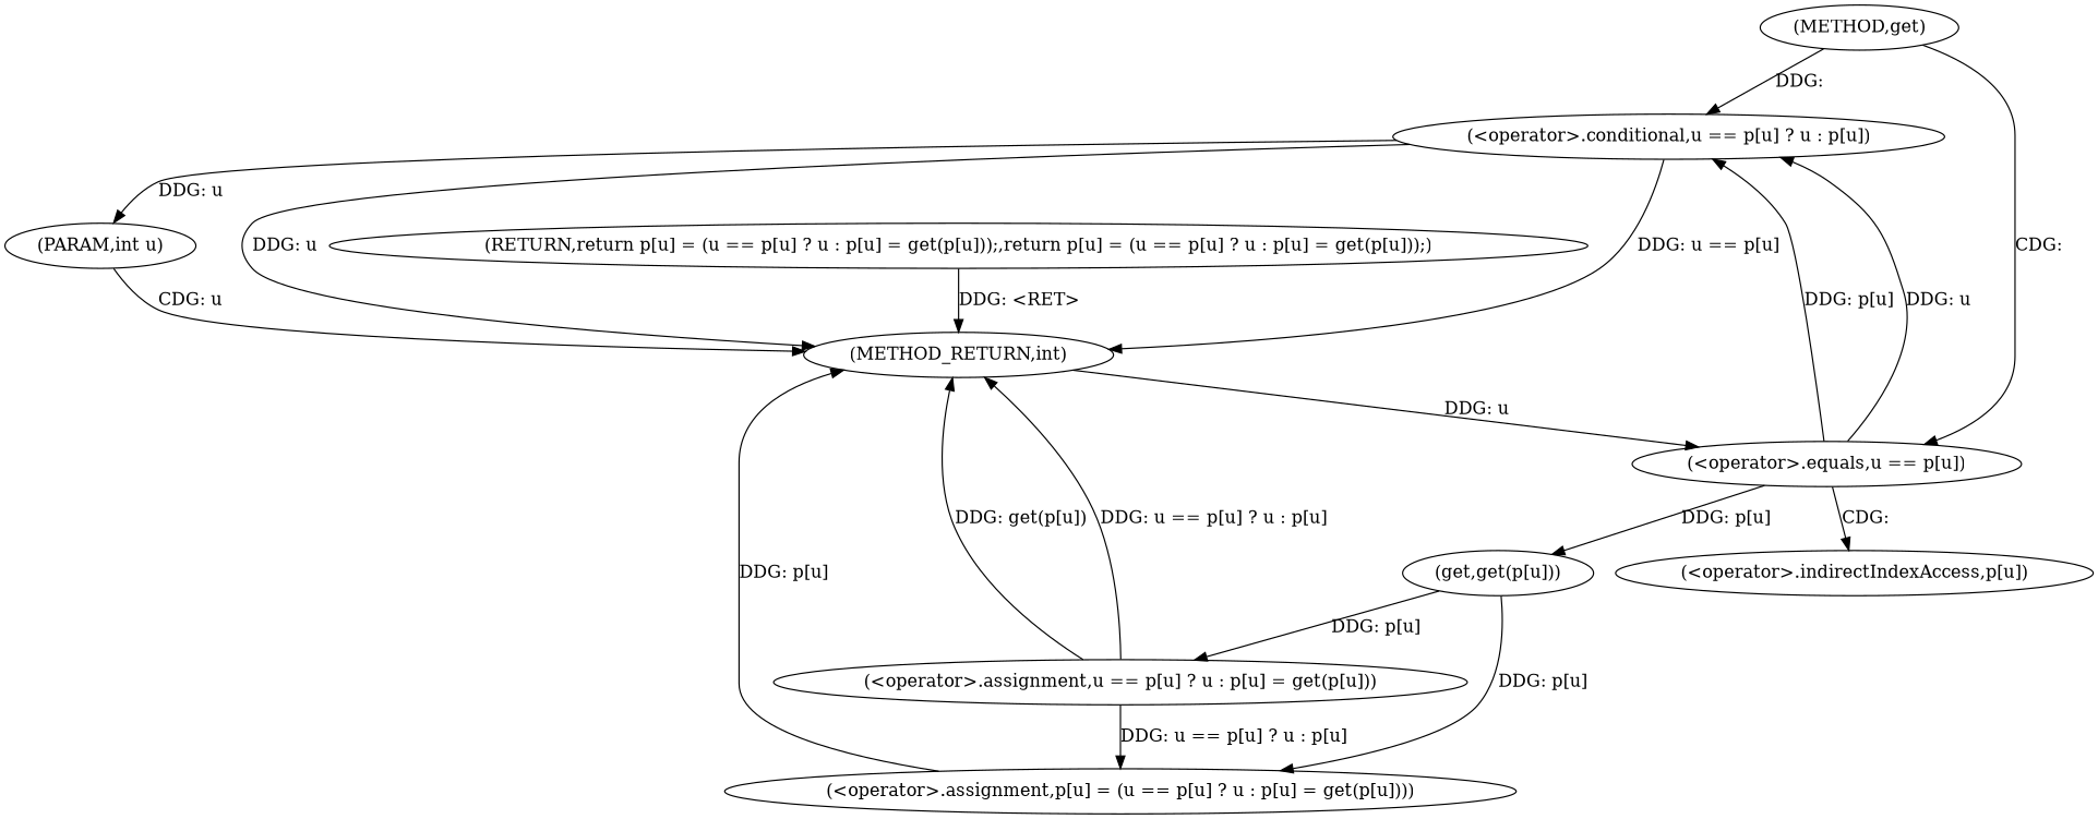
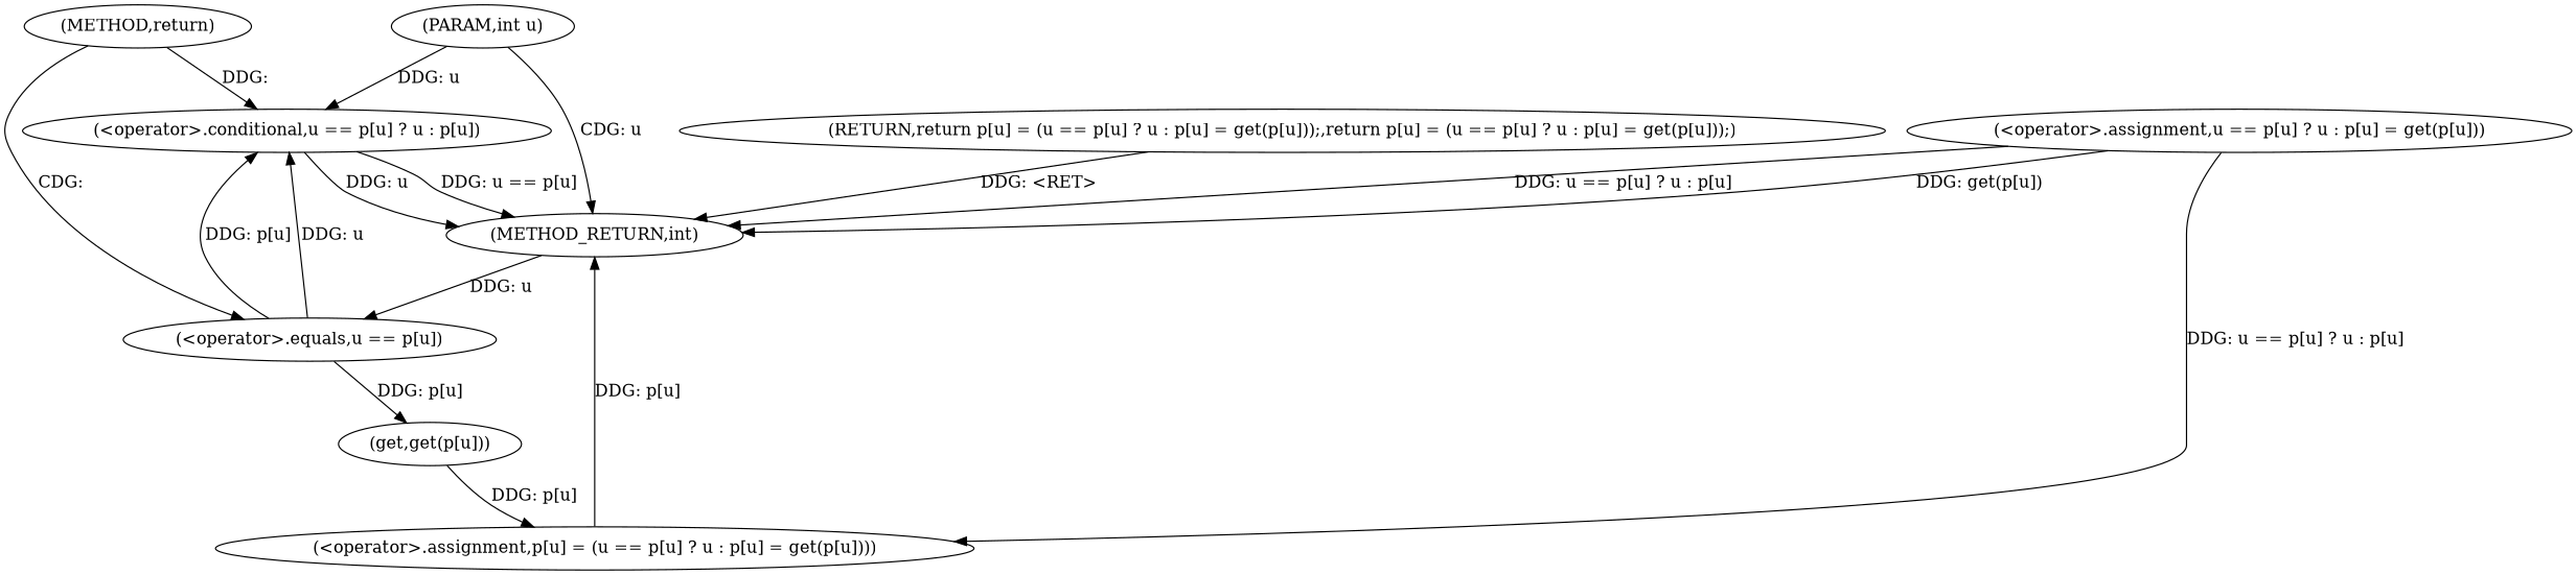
  digraph {
-   n1 [label="(METHOD,get)"]
+   n1 [label="(METHOD,return)"]
    n2 [label="(<operator>.conditional,u == p[u] ? u : p[u])"]
    n3 [label="(<operator>.equals,u == p[u])"]
    n4 [label="(PARAM,int u)"]
    n5 [label="(METHOD_RETURN,int)"]
    n6 [label="(get,get(p[u]))"]
-   n7 [label="(<operator>.indirectIndexAccess,p[u])"]
    n8 [label="(RETURN,return p[u] = (u == p[u] ? u : p[u] = get(p[u]));,return p[u] = (u == p[u] ? u : p[u] = get(p[u]));)"]
    n9 [label="(<operator>.assignment,p[u] = (u == p[u] ? u : p[u] = get(p[u])))"]
    n10 [label="(<operator>.assignment,u == p[u] ? u : p[u] = get(p[u]))"]
    n1 -> n2 [label="DDG: "]
    n1 -> n3 [label="CDG: "]
    n2 -> n5 [label="DDG: u == p[u]"]
    n2 -> n5 [label="DDG: u"]
    n3 -> n2 [label="DDG: u"]
    n3 -> n2 [label="DDG: p[u]"]
    n3 -> n6 [label="DDG: p[u]"]
-   n3 -> n7 [label="CDG: "]
-   n2 -> n4 [label="DDG: u"]
+   n4 -> n2 [label="DDG: u"]
    n4 -> n5 [label="CDG: u"]
    n5 -> n3 [label="DDG: u"]
    n6 -> n9 [label="DDG: p[u]"]
-   n6 -> n10 [label="DDG: p[u]"]
    n8 -> n5 [label="DDG: <RET>"]
    n9 -> n5 [label="DDG: p[u]"]
    n10 -> n5 [label="DDG: u == p[u] ? u : p[u]"]
    n10 -> n5 [label="DDG: get(p[u])"]
    n10 -> n9 [label="DDG: u == p[u] ? u : p[u]"]
  }
